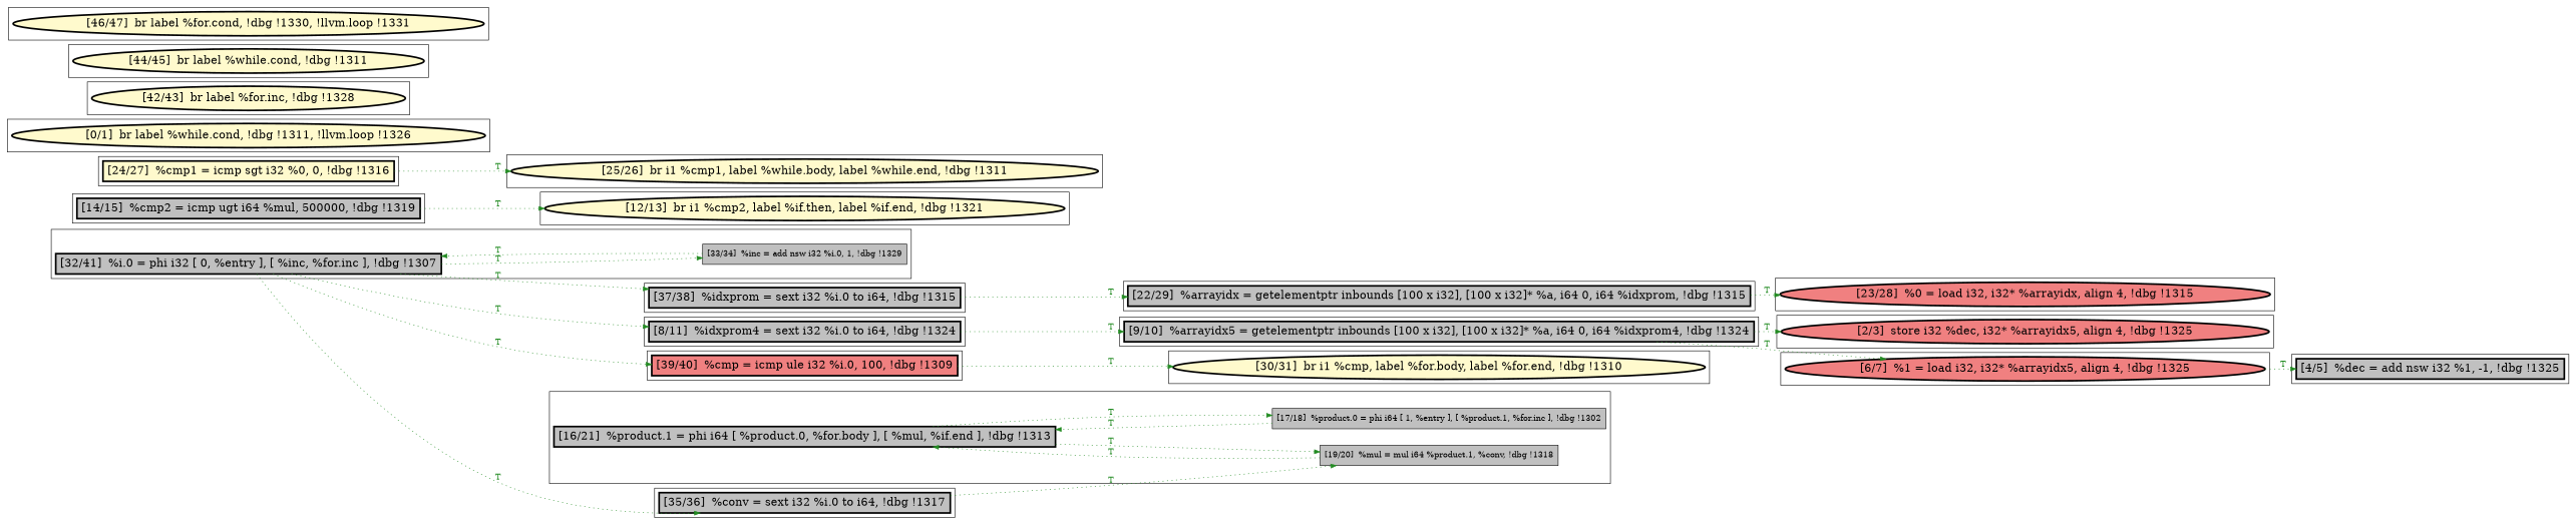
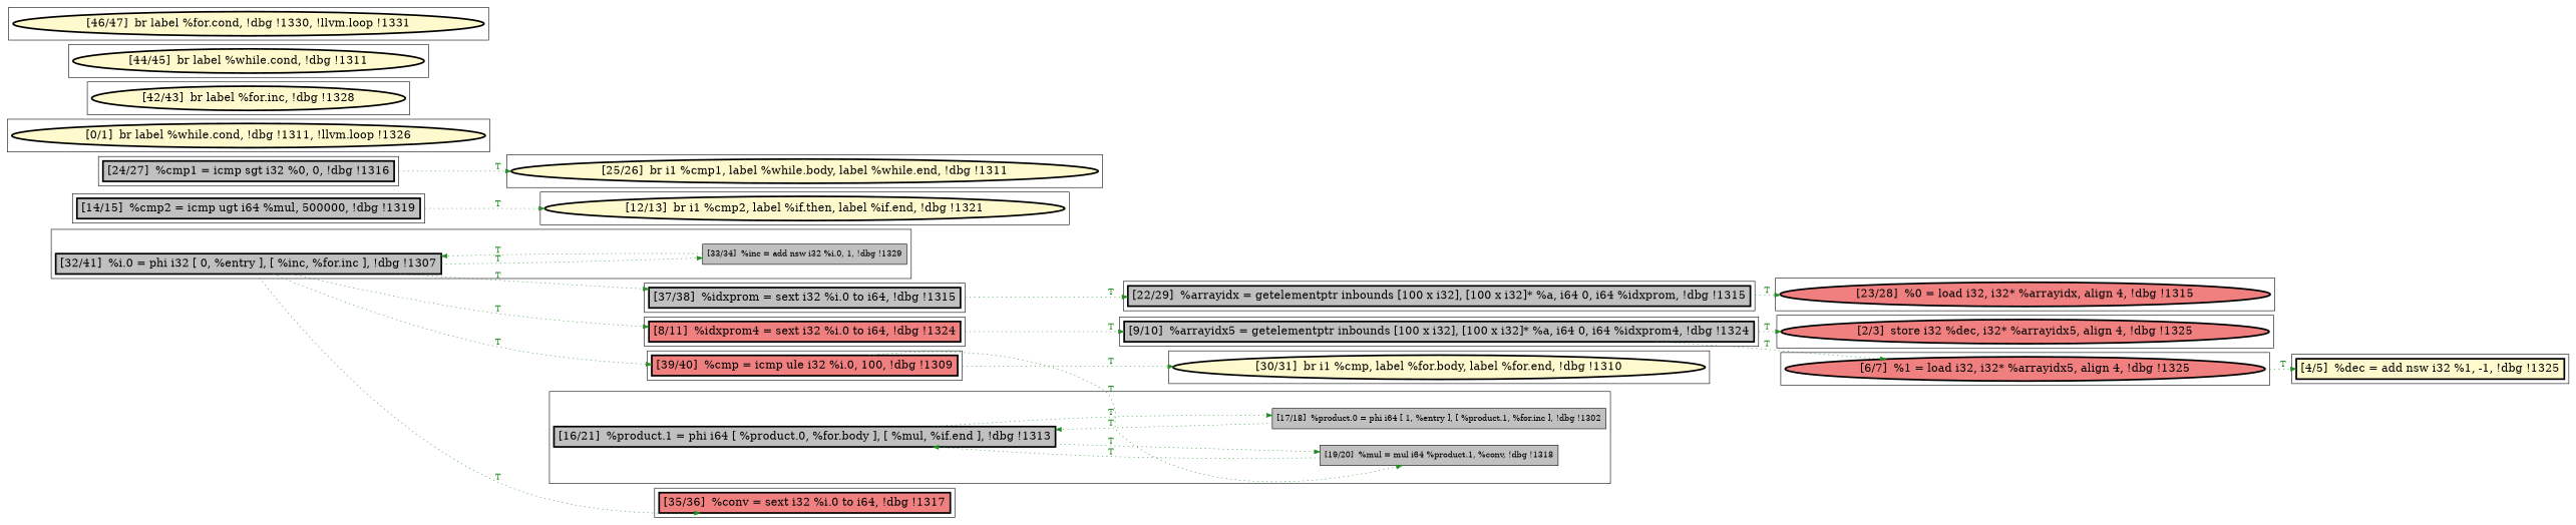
  digraph {
    rankdir=LR
    node [fillcolor=grey fontsize=20 penwidth=3.0 shape=rectangle style=filled]
    edge [color=forestgreen fontcolor=forestgreen style=dotted]
    n1 [label="[37/38]  %idxprom = sext i32 %i.0 to i64, !dbg !1315"]
    n2 [label="[14/15]  %cmp2 = icmp ugt i64 %mul, 500000, !dbg !1319"]
    n3 [label="[22/29]  %arrayidx = getelementptr inbounds [100 x i32], [100 x i32]* %a, i64 0, i64 %idxprom, !dbg !1315"]
    n4 [fillcolor=lightcoral label="[39/40]  %cmp = icmp ule i32 %i.0, 100, !dbg !1309"]
-   n5 [fillcolor=lemonchiffon label="[24/27]  %cmp1 = icmp sgt i32 %0, 0, !dbg !1316"]
+   n5 [label="[24/27]  %cmp1 = icmp sgt i32 %0, 0, !dbg !1316"]
    n6 [fillcolor=lightcoral label="[6/7]  %1 = load i32, i32* %arrayidx5, align 4, !dbg !1325" shape=ellipse]
-   n7 [label="[4/5]  %dec = add nsw i32 %1, -1, !dbg !1325"]
+   n7 [fillcolor=lemonchiffon label="[4/5]  %dec = add nsw i32 %1, -1, !dbg !1325"]
    n8 [fillcolor=lightcoral label="[2/3]  store i32 %dec, i32* %arrayidx5, align 4, !dbg !1325" shape=ellipse]
    n9 [fillcolor=lemonchiffon label="[30/31]  br i1 %cmp, label %for.body, label %for.end, !dbg !1310" shape=ellipse]
    n10 [label="[32/41]  %i.0 = phi i32 [ 0, %entry ], [ %inc, %for.inc ], !dbg !1307"]
    n11 [label="[33/34]  %inc = add nsw i32 %i.0, 1, !dbg !1329" fontsize="" penwidth=""]
    n12 [fillcolor=lemonchiffon label="[0/1]  br label %while.cond, !dbg !1311, !llvm.loop !1326" shape=ellipse]
    n13 [label="[9/10]  %arrayidx5 = getelementptr inbounds [100 x i32], [100 x i32]* %a, i64 0, i64 %idxprom4, !dbg !1324"]
    n14 [fillcolor=lemonchiffon label="[12/13]  br i1 %cmp2, label %if.then, label %if.end, !dbg !1321" shape=ellipse]
    n15 [fillcolor=lemonchiffon label="[42/43]  br label %for.inc, !dbg !1328" shape=ellipse]
-   n16 [label="[8/11]  %idxprom4 = sext i32 %i.0 to i64, !dbg !1324"]
-   n17 [label="[35/36]  %conv = sext i32 %i.0 to i64, !dbg !1317"]
+   n16 [fillcolor=lightcoral label="[8/11]  %idxprom4 = sext i32 %i.0 to i64, !dbg !1324"]
+   n17 [fillcolor=lightcoral label="[35/36]  %conv = sext i32 %i.0 to i64, !dbg !1317"]
    n18 [label="[16/21]  %product.1 = phi i64 [ %product.0, %for.body ], [ %mul, %if.end ], !dbg !1313"]
    n19 [label="[17/18]  %product.0 = phi i64 [ 1, %entry ], [ %product.1, %for.inc ], !dbg !1302" fontsize="" penwidth=""]
    n20 [label="[19/20]  %mul = mul i64 %product.1, %conv, !dbg !1318" fontsize="" penwidth=""]
    n21 [fillcolor=lemonchiffon label="[44/45]  br label %while.cond, !dbg !1311" shape=ellipse]
    n22 [fillcolor=lemonchiffon label="[25/26]  br i1 %cmp1, label %while.body, label %while.end, !dbg !1311" shape=ellipse]
    n23 [fillcolor=lightcoral label="[23/28]  %0 = load i32, i32* %arrayidx, align 4, !dbg !1315" shape=ellipse]
    n24 [fillcolor=lemonchiffon label="[46/47]  br label %for.cond, !dbg !1330, !llvm.loop !1331" shape=ellipse]
    subgraph cluster_1 {
      n1
    }
    subgraph cluster_2 {
      n2
    }
    subgraph cluster_3 {
      n3
    }
    subgraph cluster_4 {
      n4
    }
    subgraph cluster_5 {
      n5
    }
    subgraph cluster_6 {
      n6
    }
    subgraph cluster_7 {
      n7
    }
    subgraph cluster_8 {
      n8
    }
    subgraph cluster_9 {
      n9
    }
    subgraph cluster_10 {
      n10
      n11
    }
    subgraph cluster_11 {
      n12
    }
    subgraph cluster_12 {
      n13
    }
    subgraph cluster_13 {
      n14
    }
    subgraph cluster_14 {
      n15
    }
    subgraph cluster_15 {
      n16
    }
    subgraph cluster_16 {
      n17
    }
    subgraph cluster_17 {
      n18
      n19
      n20
    }
    subgraph cluster_18 {
      n21
    }
    subgraph cluster_19 {
      n22
    }
    subgraph cluster_20 {
      n23
    }
    subgraph cluster_21 {
      n24
    }
    n1 -> n3 [label=T]
    n2 -> n14 [label=T]
    n3 -> n23 [label=T]
    n4 -> n9 [label=T]
    n5 -> n22 [label=T]
    n6 -> n7 [label=T]
    n10 -> n1 [label=T]
    n10 -> n4 [label=T]
    n10 -> n11 [label=T]
    n10 -> n16 [label=T]
    n10 -> n17 [label=T]
    n11 -> n10 [label=T]
    n13 -> n6 [label=T]
    n13 -> n8 [label=T]
    n16 -> n13 [label=T]
-   n17 -> n20 [label=T]
+   n4 -> n20 [label=T]
    n18 -> n19 [label=T]
    n18 -> n20 [label=T]
    n19 -> n18 [label=T]
    n20 -> n18 [label=T]
  }
